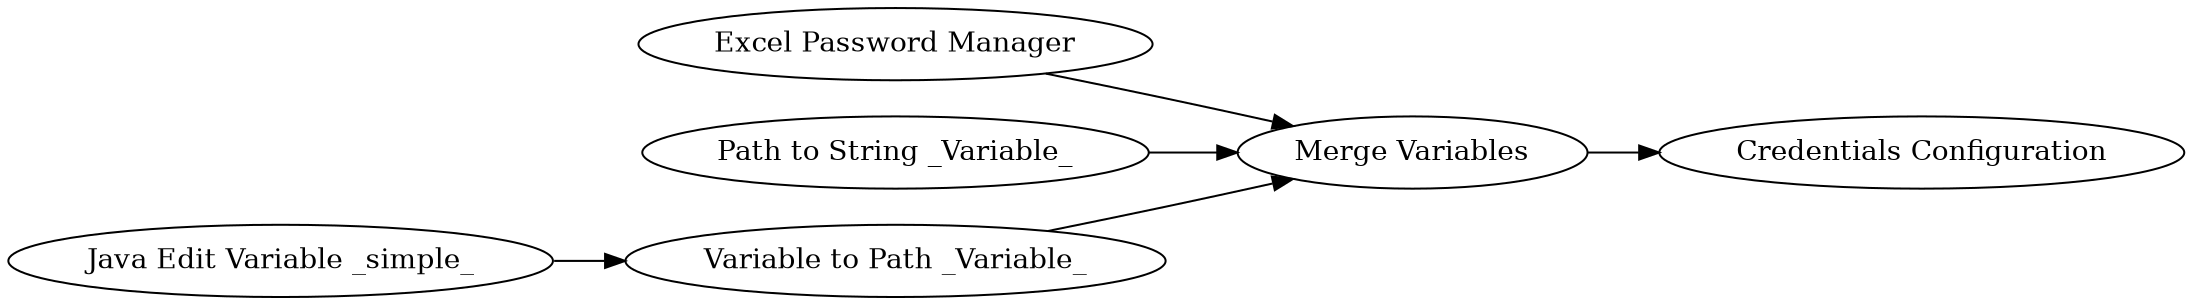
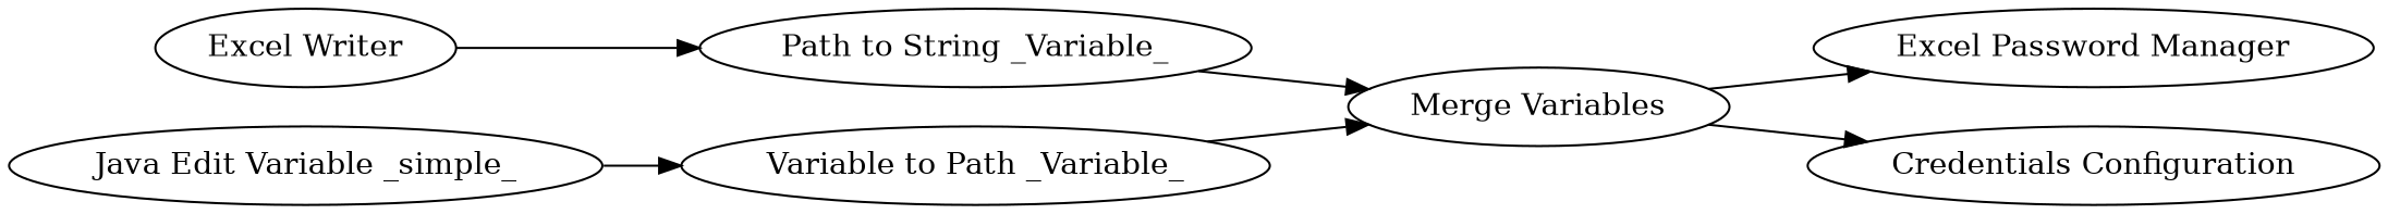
  digraph {
    rankdir=LR
    n1 [label="Merge Variables"]
    n2 [label="Excel Password Manager"]
    n3 [label="Credentials Configuration"]
    n4 [label="Path to String _Variable_"]
    n5 [label="Variable to Path _Variable_"]
+   n6 [label="Excel Writer"]
    n7 [label="Java Edit Variable _simple_"]
-   n2 -> n1
+   n1 -> n2
    n1 -> n3
    n4 -> n1
    n5 -> n1
+   n6 -> n4
    n7 -> n5
  }
